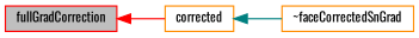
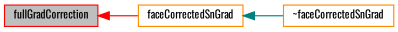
  digraph {
    fontname=Oswald
    rankdir=LR
    node [color=darkorange fontname=Oswald fontsize=10 shape=record]
    edge [dir=back fontname=Oswald fontsize=10 labelfontname=Helvetica labelfontsize=10 style=solid]
    n1 [color=red fillcolor=grey75 fontcolor=black height=0.2 label=fullGradCorrection style=filled width=0.4]
-   n2 [height=0.2 label=corrected width=0.4]
+   n2 [height=0.2 label=faceCorrectedSnGrad width=0.4]
    n3 [height=0.2 label="~faceCorrectedSnGrad" width=0.4]
    n1 -> n2 [color=red]
    n2 -> n3 [color=teal]
  }
